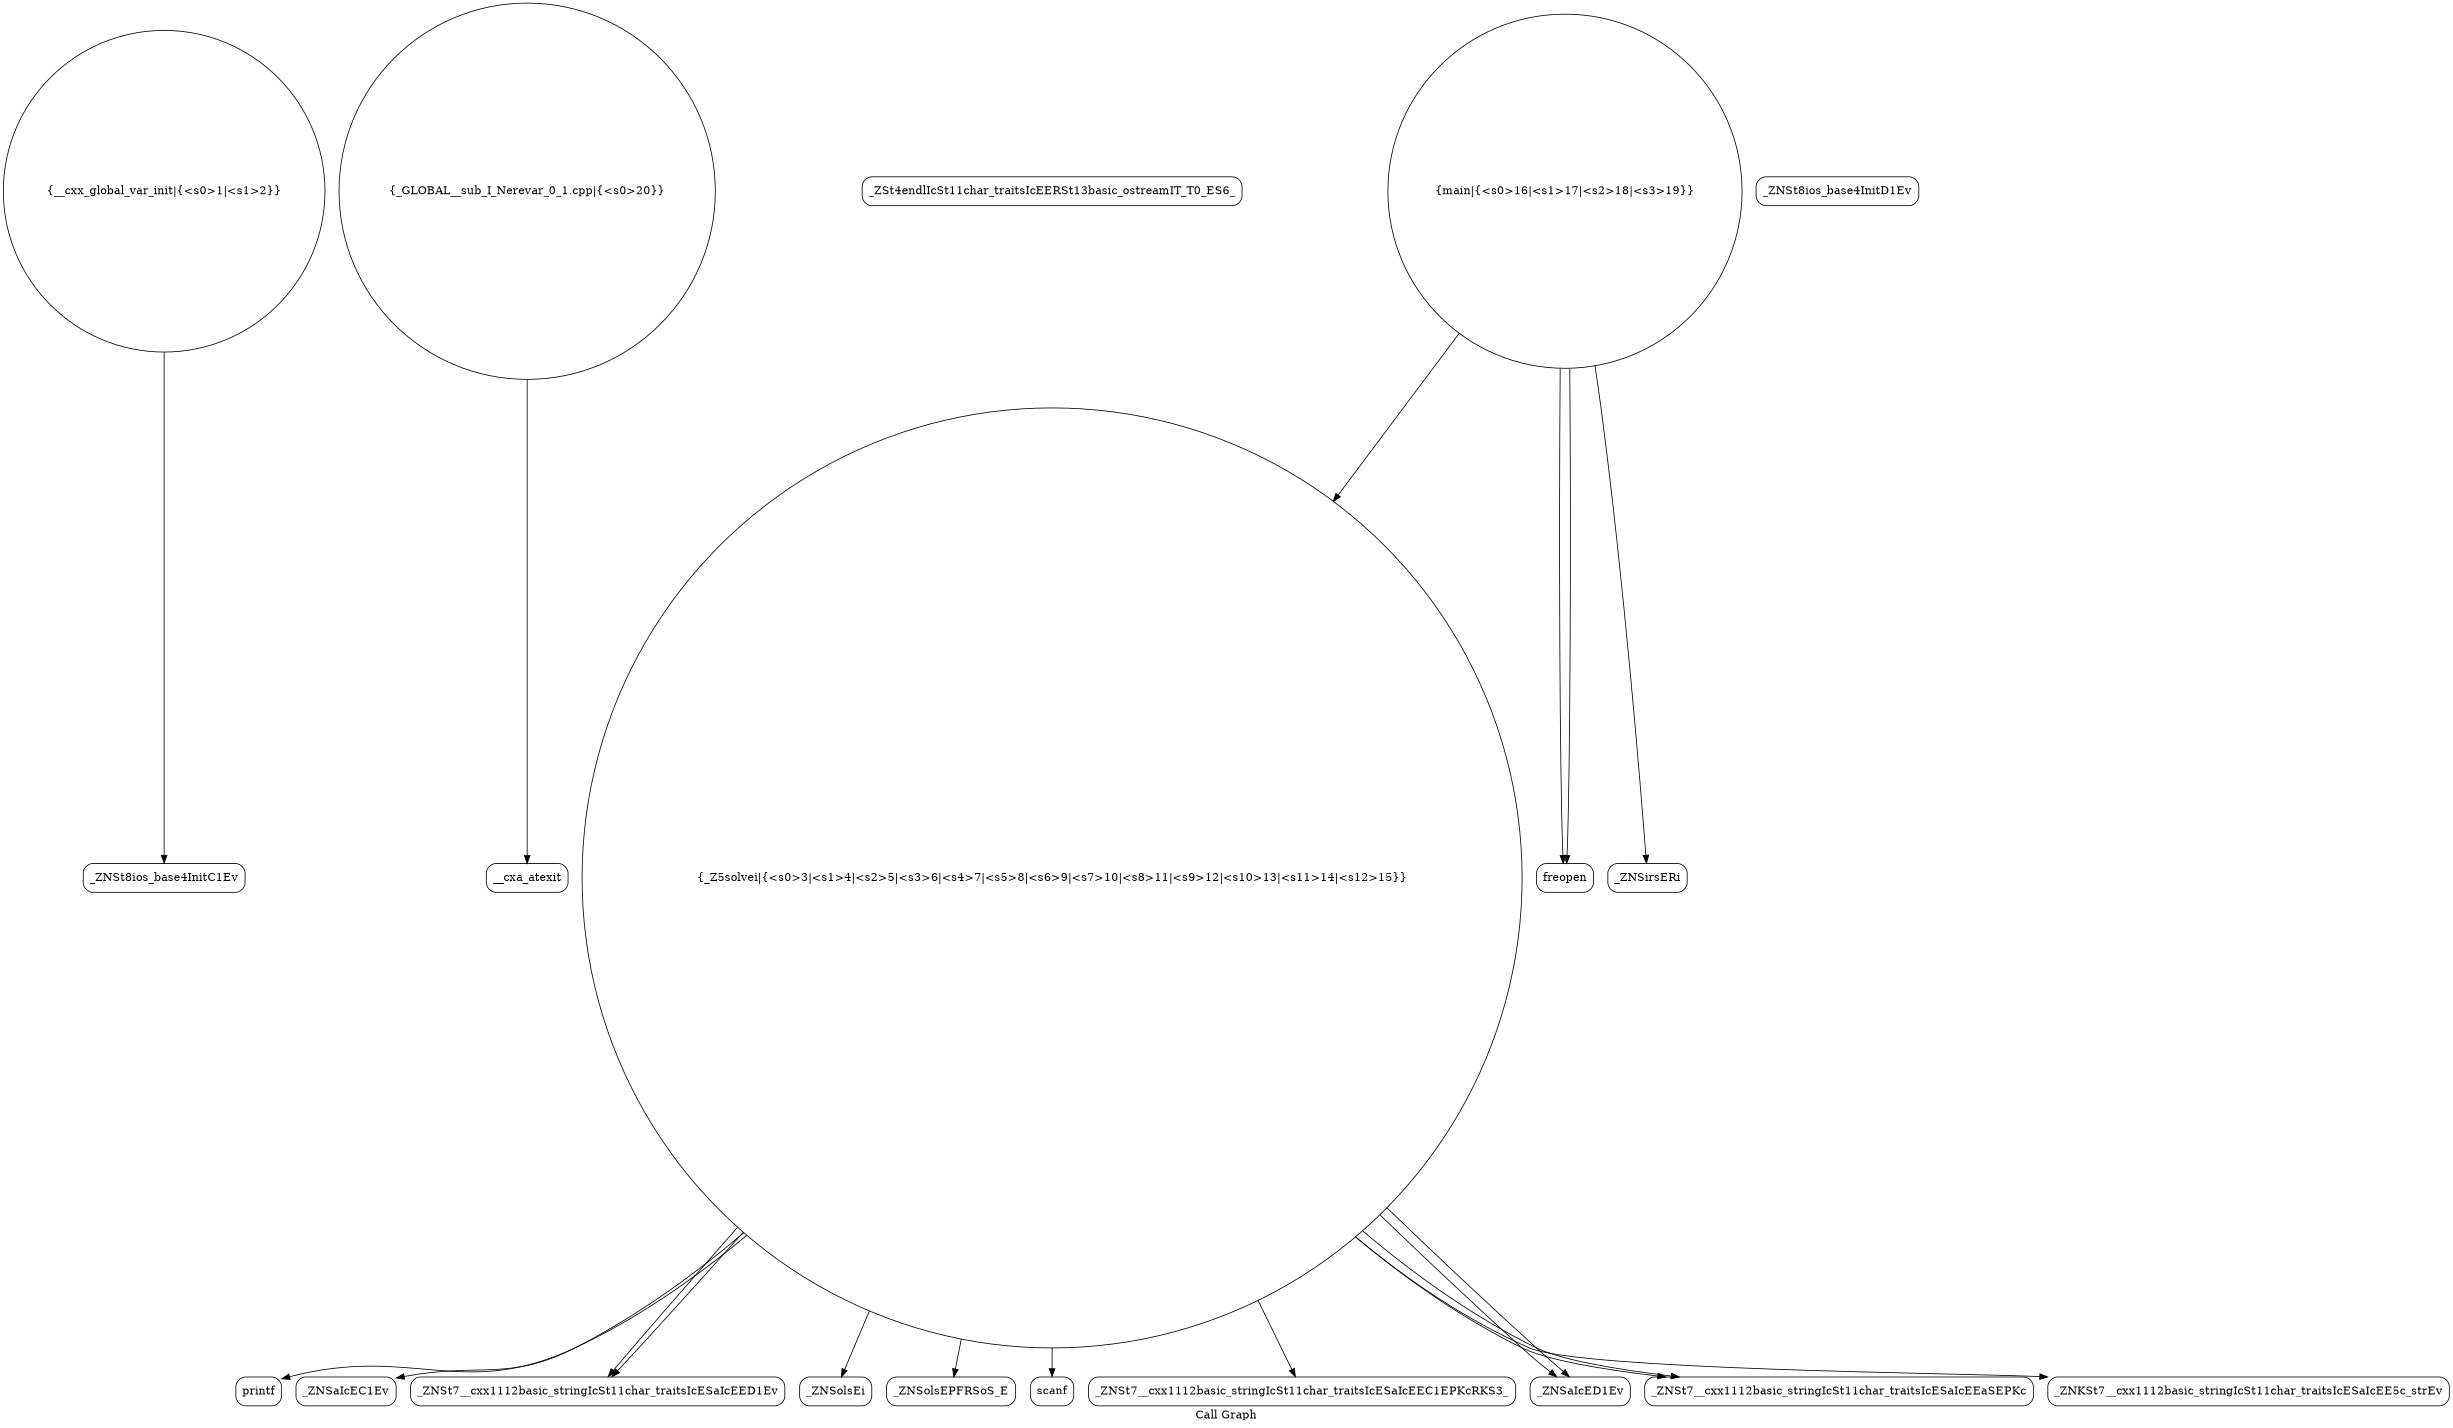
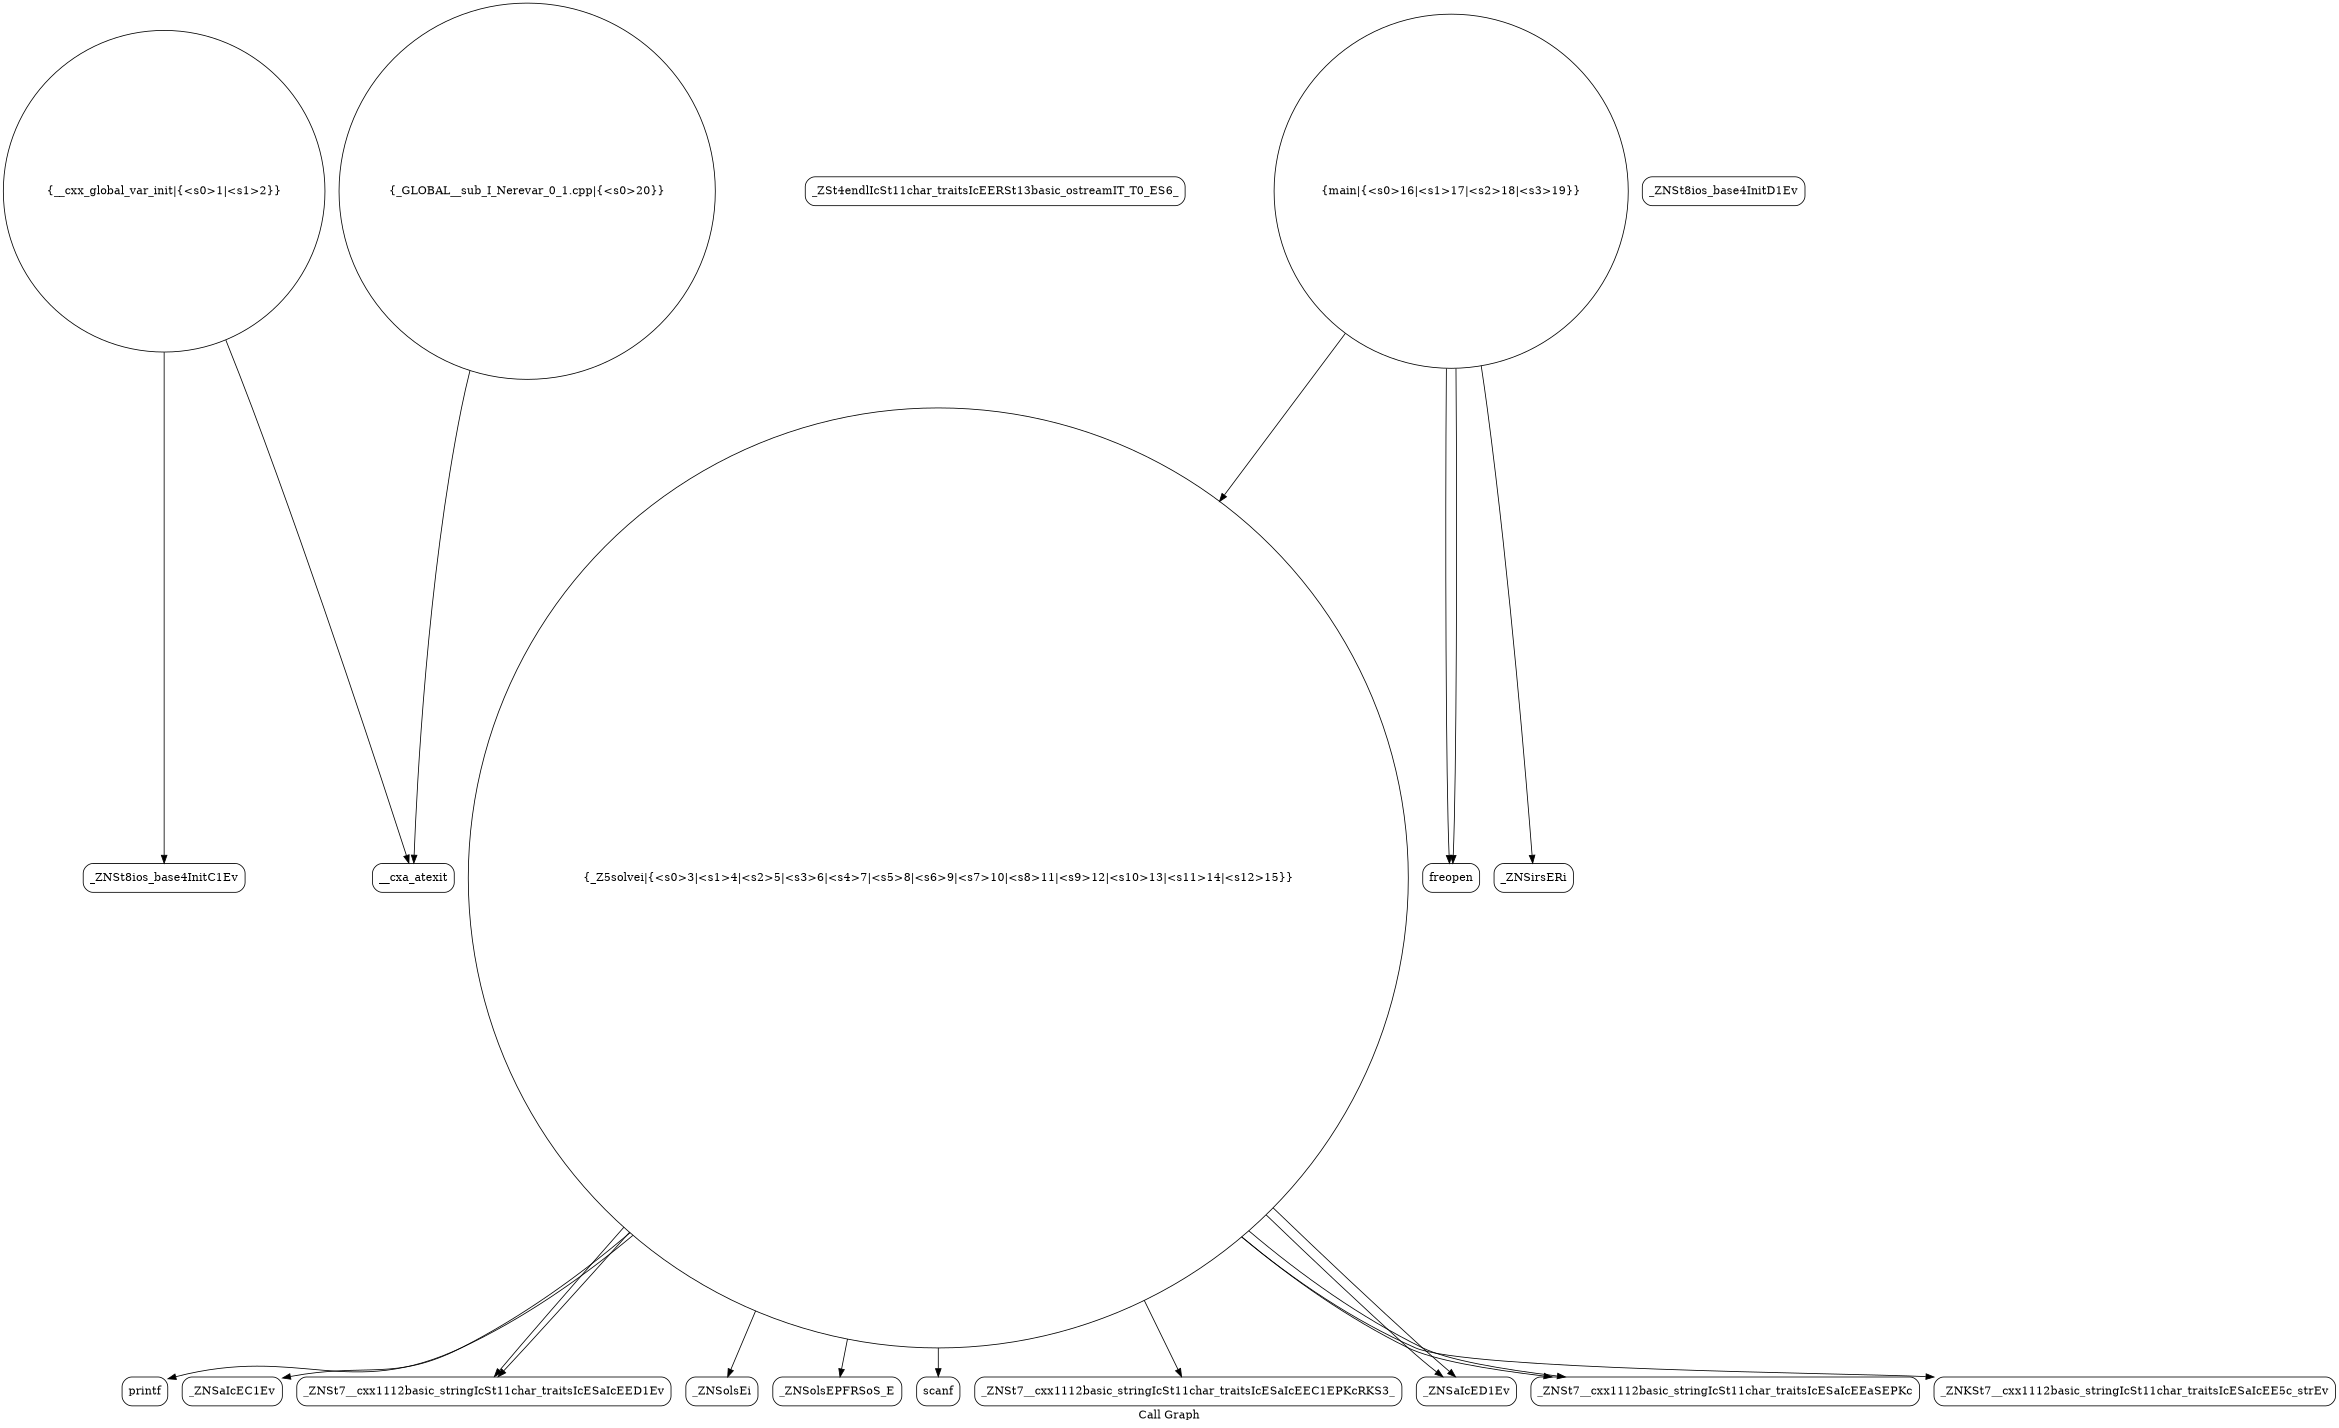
  digraph {
    label="Call Graph"
    node [shape=Mrecord]
    edge [color=black tailport=s0]
    n1 [label="{__cxx_global_var_init|{<s0>1|<s1>2}}" shape=circle]
    n2 [label="{_ZNSt8ios_base4InitC1Ev}"]
    n3 [label="{__cxa_atexit}"]
    n4 [label="{_ZSt4endlIcSt11char_traitsIcEERSt13basic_ostreamIT_T0_ES6_}"]
    n5 [label="{printf}"]
    n6 [label="{_ZNSt8ios_base4InitD1Ev}"]
    n7 [label="{_ZNSaIcEC1Ev}"]
    n8 [label="{_ZNSt7__cxx1112basic_stringIcSt11char_traitsIcESaIcEED1Ev}"]
    n9 [label="{_Z5solvei|{<s0>3|<s1>4|<s2>5|<s3>6|<s4>7|<s5>8|<s6>9|<s7>10|<s8>11|<s9>12|<s10>13|<s11>14|<s12>15}}" shape=circle]
    n10 [label="{_ZNSolsEi}"]
    n11 [label="{_ZNSolsEPFRSoS_E}"]
    n12 [label="{scanf}"]
    n13 [label="{_ZNSt7__cxx1112basic_stringIcSt11char_traitsIcESaIcEEC1EPKcRKS3_}"]
    n14 [label="{_ZNSaIcED1Ev}"]
    n15 [label="{_ZNSt7__cxx1112basic_stringIcSt11char_traitsIcESaIcEEaSEPKc}"]
    n16 [label="{_ZNKSt7__cxx1112basic_stringIcSt11char_traitsIcESaIcEE5c_strEv}"]
    n17 [label="{freopen}"]
    n18 [label="{_GLOBAL__sub_I_Nerevar_0_1.cpp|{<s0>20}}" shape=circle]
    n19 [label="{main|{<s0>16|<s1>17|<s2>18|<s3>19}}" shape=circle]
    n20 [label="{_ZNSirsERi}"]
    n1 -> n2
+   n1 -> n3 [tailport=s1]
    n9 -> n5 [tailport=s11]
    n9 -> n7 [tailport=s3]
    n9 -> n8 [tailport=s8]
    n9 -> n8 [tailport=s12]
    n9 -> n10
    n9 -> n11 [tailport=s1]
    n9 -> n12 [tailport=s2]
    n9 -> n13 [tailport=s4]
    n9 -> n14 [tailport=s5]
    n9 -> n14 [tailport=s7]
    n9 -> n15 [tailport=s6]
    n9 -> n15 [tailport=s9]
    n9 -> n16 [tailport=s10]
    n18 -> n3
    n19 -> n9 [tailport=s3]
    n19 -> n17
    n19 -> n17 [tailport=s1]
    n19 -> n20 [tailport=s2]
  }
